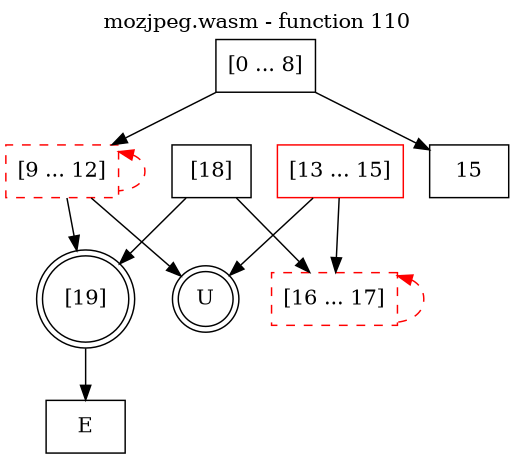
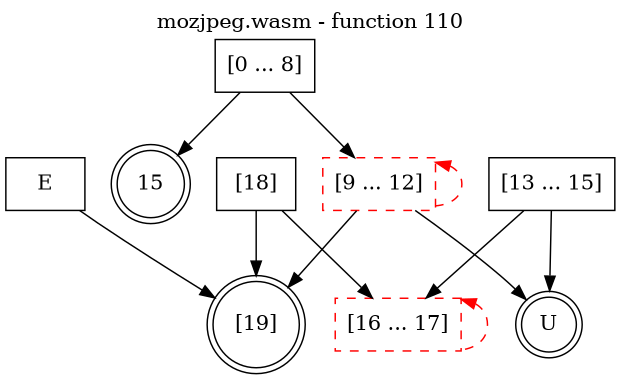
  digraph {
    label="mozjpeg.wasm - function 110"
    labelfontcolor=black
    labelfontname=Helvetica
    labelfontsize=16
    labelloc=t
    node [shape=box color=black style=solid]
    E [color="" style=""]
    n2 [label=U shape=doublecircle color="" style=""]
    n3 [label="[0 ... 8]"]
    n4 [color=red label="[9 ... 12]" style=dashed]
-   15
+   15 [shape=doublecircle]
    n6 [label="[19]" shape=doublecircle]
-   n7 [color=red label="[13 ... 15]"]
+   n7 [label="[13 ... 15]"]
    n8 [color=red label="[16 ... 17]" style=dashed]
    n9 [label="[18]"]
    n3 -> n4
    n3 -> 15
    n4 -> n2
    n4 -> n4 [color=red dir=back style=dashed]
    n4 -> n6
-   n6 -> E
+   E -> n6
    n7 -> n2
    n7 -> n8
    n8 -> n8 [color=red dir=back style=dashed]
    n9 -> n6
    n9 -> n8
  }
